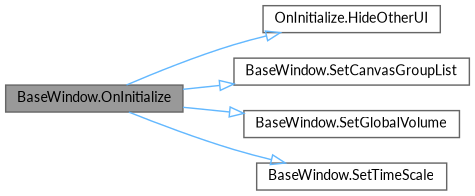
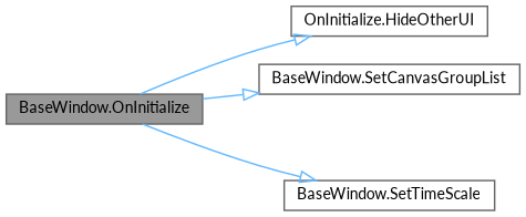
  digraph {
    fontname=Lato
    rankdir=LR
    node [color=grey40 fillcolor=white fontname=Lato fontsize=10 shape=box style=filled]
    edge [arrowhead=onormal color=steelblue1 fontname=Lato fontsize=10 labelfontname=Helvetica labelfontsize=10 style=solid]
    n1 [color=gray40 fillcolor=grey60 fontcolor=black height=0.2 label="BaseWindow.OnInitialize" width=0.4]
    n2 [height=0.2 label="OnInitialize.HideOtherUI" width=0.4]
    n3 [height=0.2 label="BaseWindow.SetCanvasGroupList" width=0.4]
-   n4 [height=0.2 label="BaseWindow.SetGlobalVolume" width=0.4]
    n5 [height=0.2 label="BaseWindow.SetTimeScale" width=0.4]
    n1 -> n2
    n1 -> n3
-   n1 -> n4
    n1 -> n5
  }
